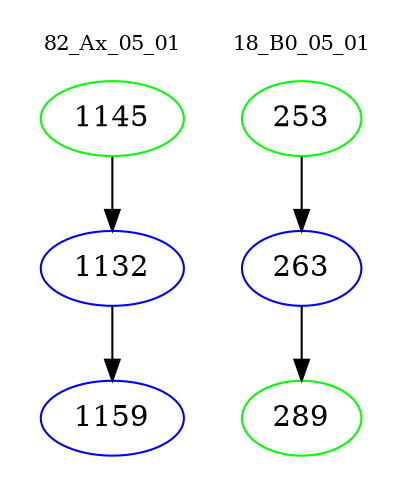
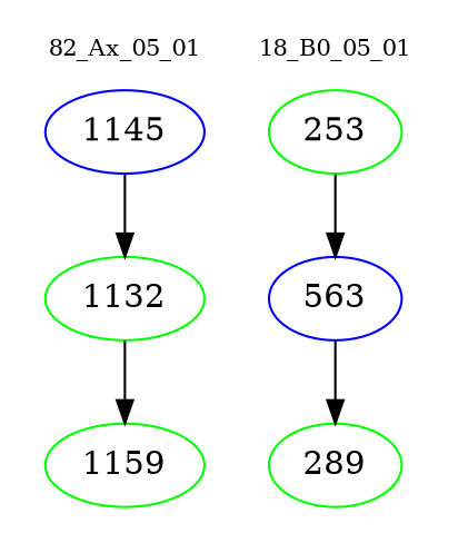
  digraph {
    node [color=green]
    edge [color=black]
-   n1 [label=1145]
-   n2 [color=blue label=1132]
-   n3 [color=blue label=1159]
+   n1 [color=blue label=1145]
+   n2 [label=1132]
+   n3 [label=1159]
    n4 [label=253]
-   n5 [color=blue label=263]
+   n5 [color=blue label=563]
    n6 [label=289]
    subgraph cluster_1 {
      color=white
      fontsize=10
      label="82_Ax_05_01"
      n1
      n2
      n3
    }
    subgraph cluster_2 {
      color=white
      fontsize=10
      label="18_B0_05_01"
      n4
      n5
      n6
    }
    n1 -> n2
    n2 -> n3
    n4 -> n5
    n5 -> n6
  }
